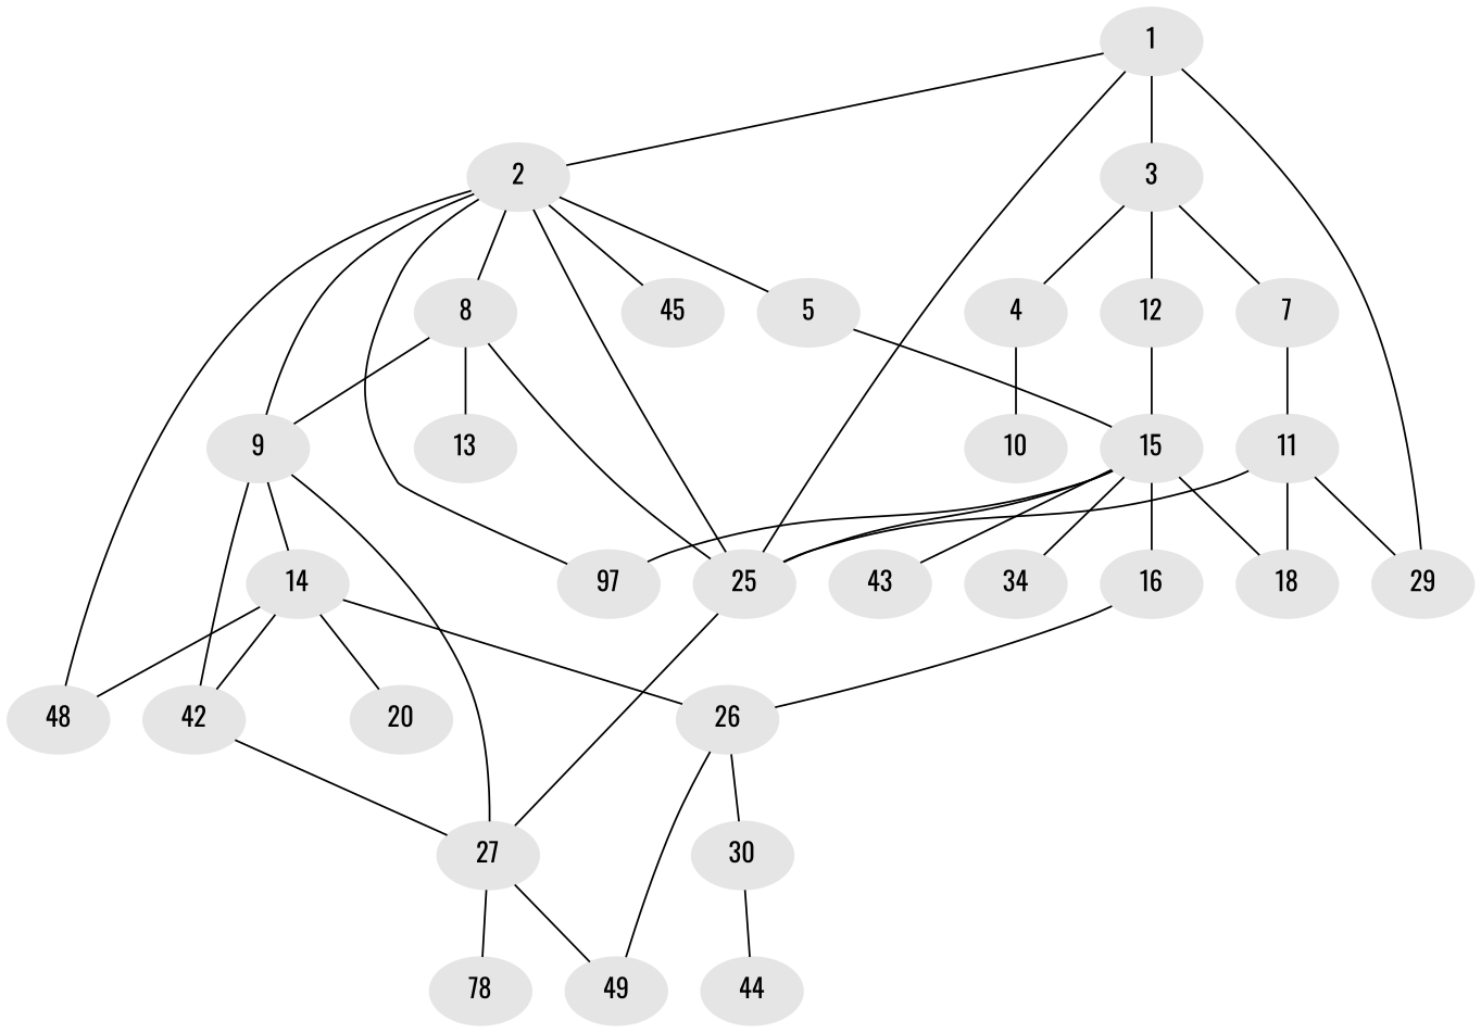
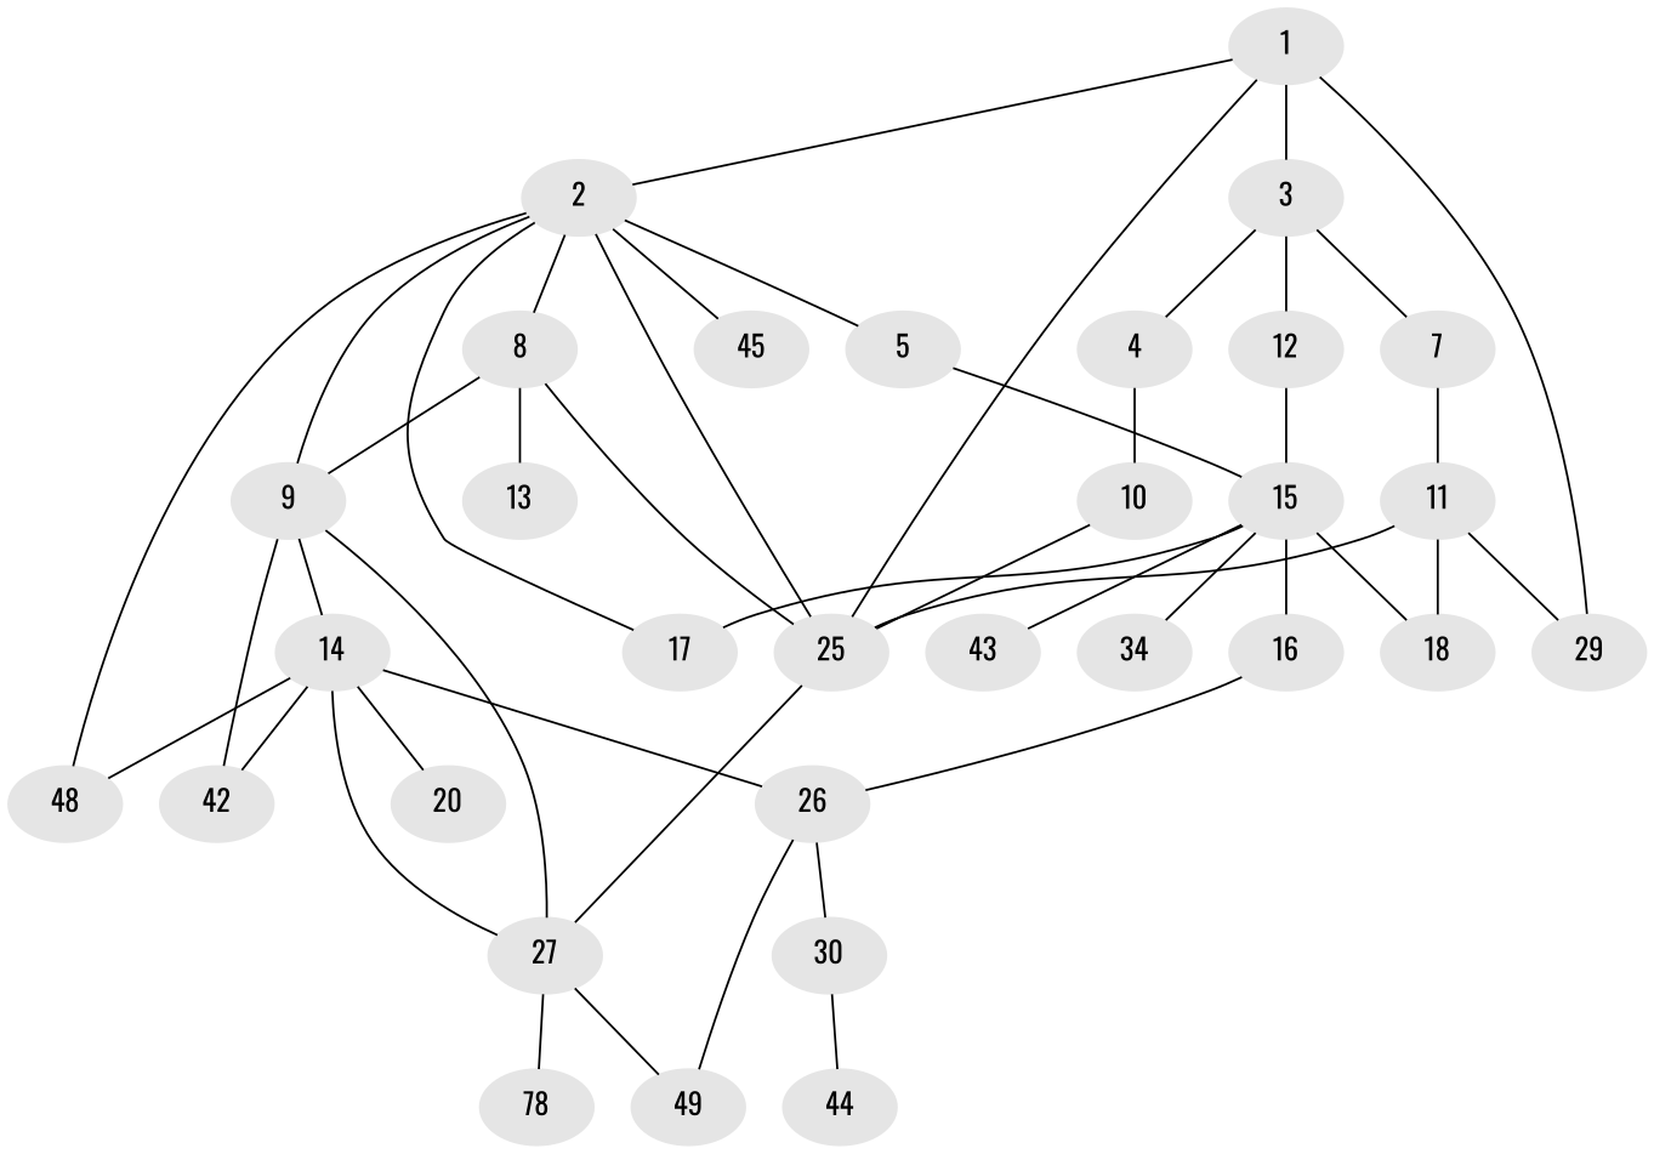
  graph {
    fontname=Oswald
    node [color=gray90 fontname=Oswald style=filled]
    edge [fontname=Oswald]
    1 [super="+38"]
    2 [super="+35"]
    3 [super="+21"]
    25 [super="+36"]
    29
    5
    8 [super="+24"]
    9 [super="+46"]
    45
    48
-   17 [super="+47" label=97]
+   17 [super="+47"]
    4 [super="+6"]
    7
    12 [super="+32"]
    27 [super="+41"]
    15 [super="+40"]
    13
    14 [super="+23"]
    42
    10
    11 [super="+22"]
    43
    16 [super="+19"]
    18
    34
    20 [super="+37"]
    26 [super="+31"]
    49
    n29 [label=78 super="+33"]
    30 [super="+39"]
    44
    1 -- 2
    1 -- 3
    1 -- 25
    1 -- 29 [weight=2]
    2 -- 25
    2 -- 5
    2 -- 8
    2 -- 9
    2 -- 45
    2 -- 48
    2 -- 17
    3 -- 4
    3 -- 7
    3 -- 12
    25 -- 27
    5 -- 15
    8 -- 25
    8 -- 9
    8 -- 13
    9 -- 27
    9 -- 14
    9 -- 42
    4 -- 10
    7 -- 11
    12 -- 15
    27 -- 49
    27 -- n29
    15 -- 17
    15 -- 43
    15 -- 16
    15 -- 18
    15 -- 34
    14 -- 48
-   42 -- 27
+   14 -- 27
    14 -- 42
    14 -- 20
    14 -- 26
-   15 -- 25
+   10 -- 25
    11 -- 25
    11 -- 29
    11 -- 18
    16 -- 26
    26 -- 49
    26 -- 30
    30 -- 44
  }
